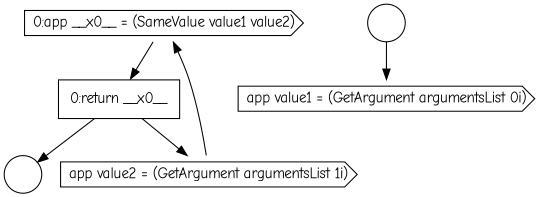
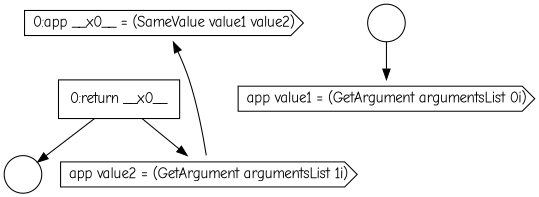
  digraph {
    fontname="Comic Neue"
    node [color=black fillcolor=white fontname="Comic Neue" shape=cds style=filled]
    edge [color=black fontname="Comic Neue"]
    n1 [label=<<font color="black">0:app __x0__ = (SameValue value1 value2)</font>>]
    n2 [label=<<font color="black">     <table border="0" cellborder="1" cellspacing="0" cellpadding="10">       <tr><td align="left">0:return __x0__</td></tr>     </table>   </font>> margin=0 shape=none]
    n3 [label=" " shape=circle]
    n4 [label=<<font color="black">app value2 = (GetArgument argumentsList 1i)</font>>]
    n5 [label=<<font color="black">app value1 = (GetArgument argumentsList 0i)</font>>]
    n6 [label=" " shape=circle]
-   n1 -> n2
    n2 -> n3
    n2 -> n4
    n4 -> n1
    n6 -> n5
  }
